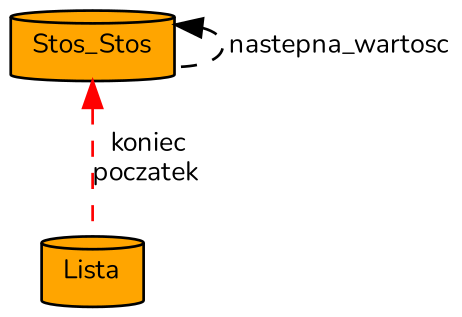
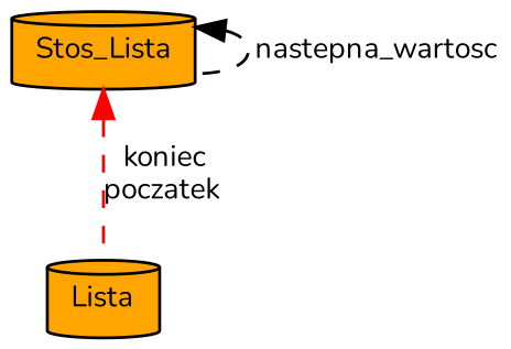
  digraph {
    fontname=Nunito
    node [color=black fillcolor=orange fontname=Nunito fontsize=10 shape=cylinder style=filled]
    edge [dir=back fontname=Nunito fontsize=10 labelfontname=Helvetica labelfontsize=10 style=dashed]
    n1 [fontcolor=black height=0.2 label=Lista width=0.4]
-   n2 [height=0.2 label=Stos_Stos width=0.4]
+   n2 [height=0.2 label=Stos_Lista width=0.4]
    n2 -> n1 [color=red label=" koniec\npoczatek"]
    n2 -> n2 [color=black label=" nastepna_wartosc"]
  }
